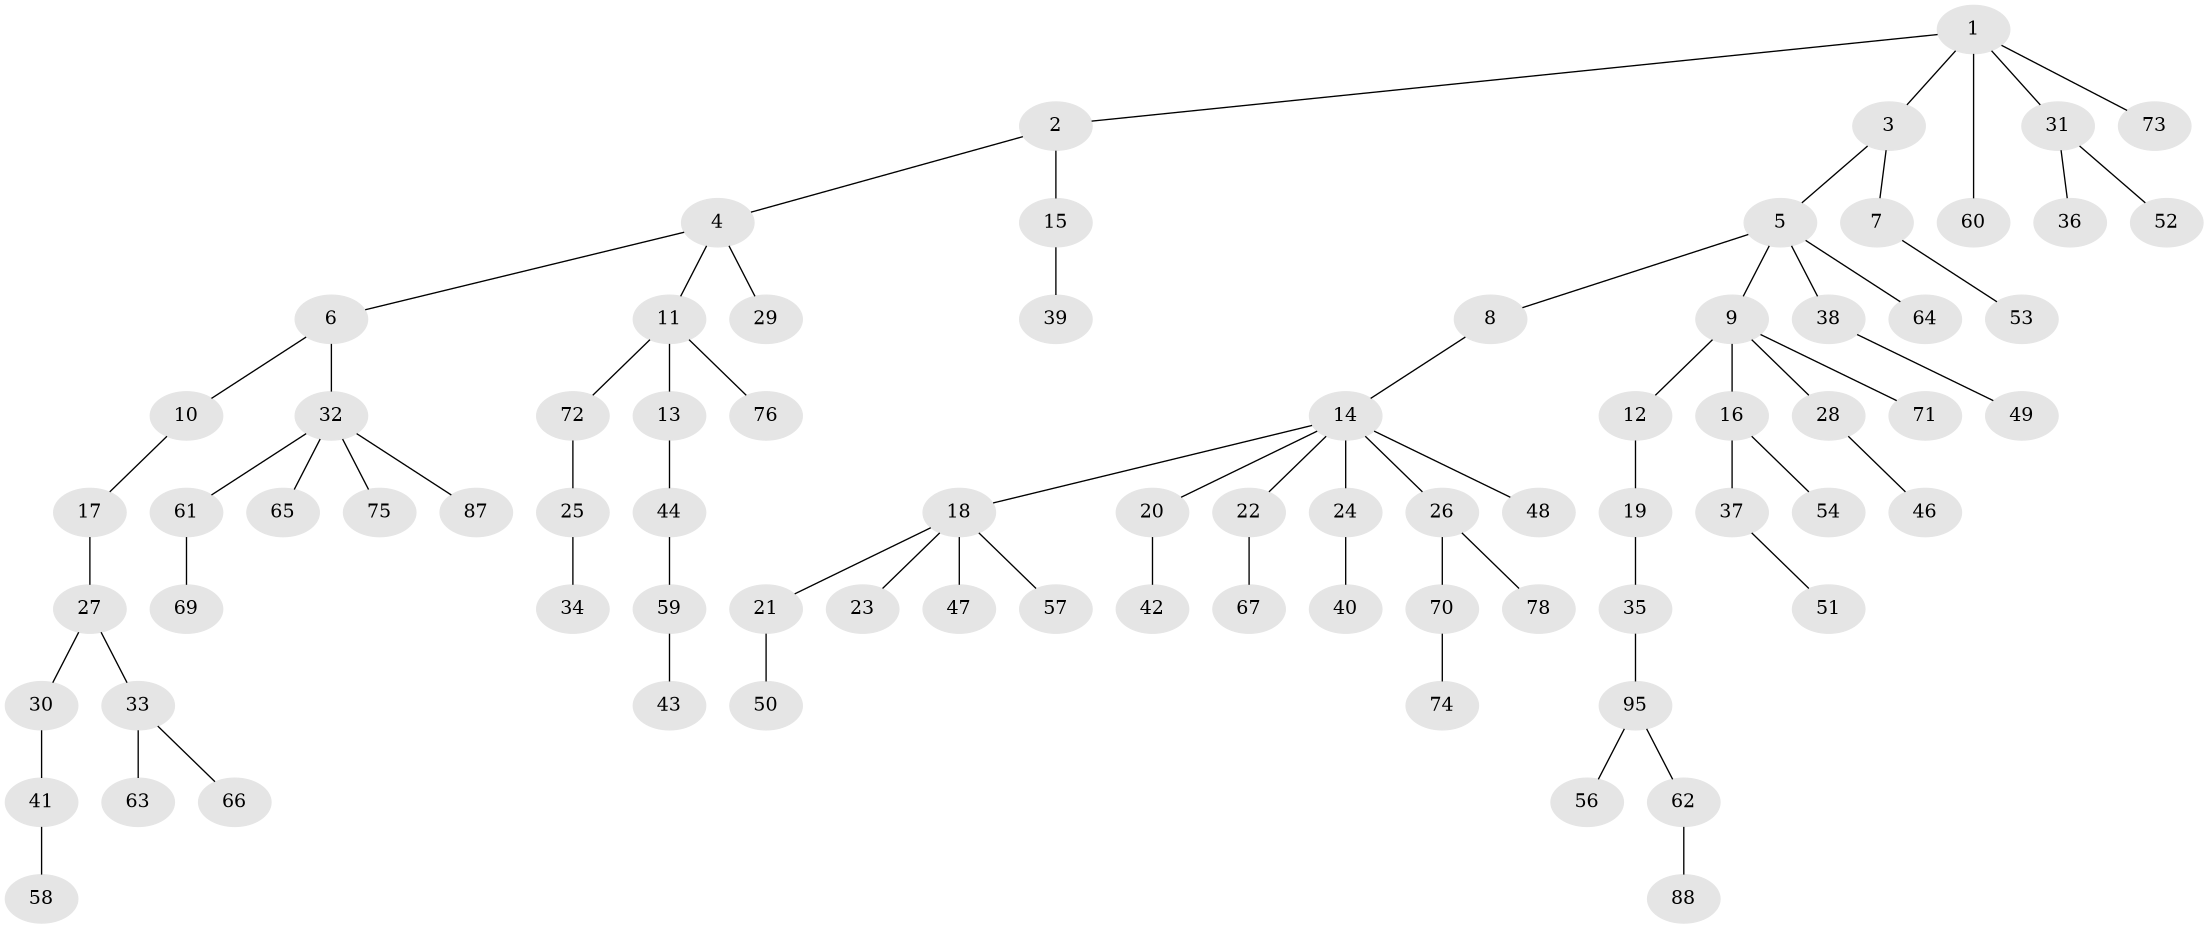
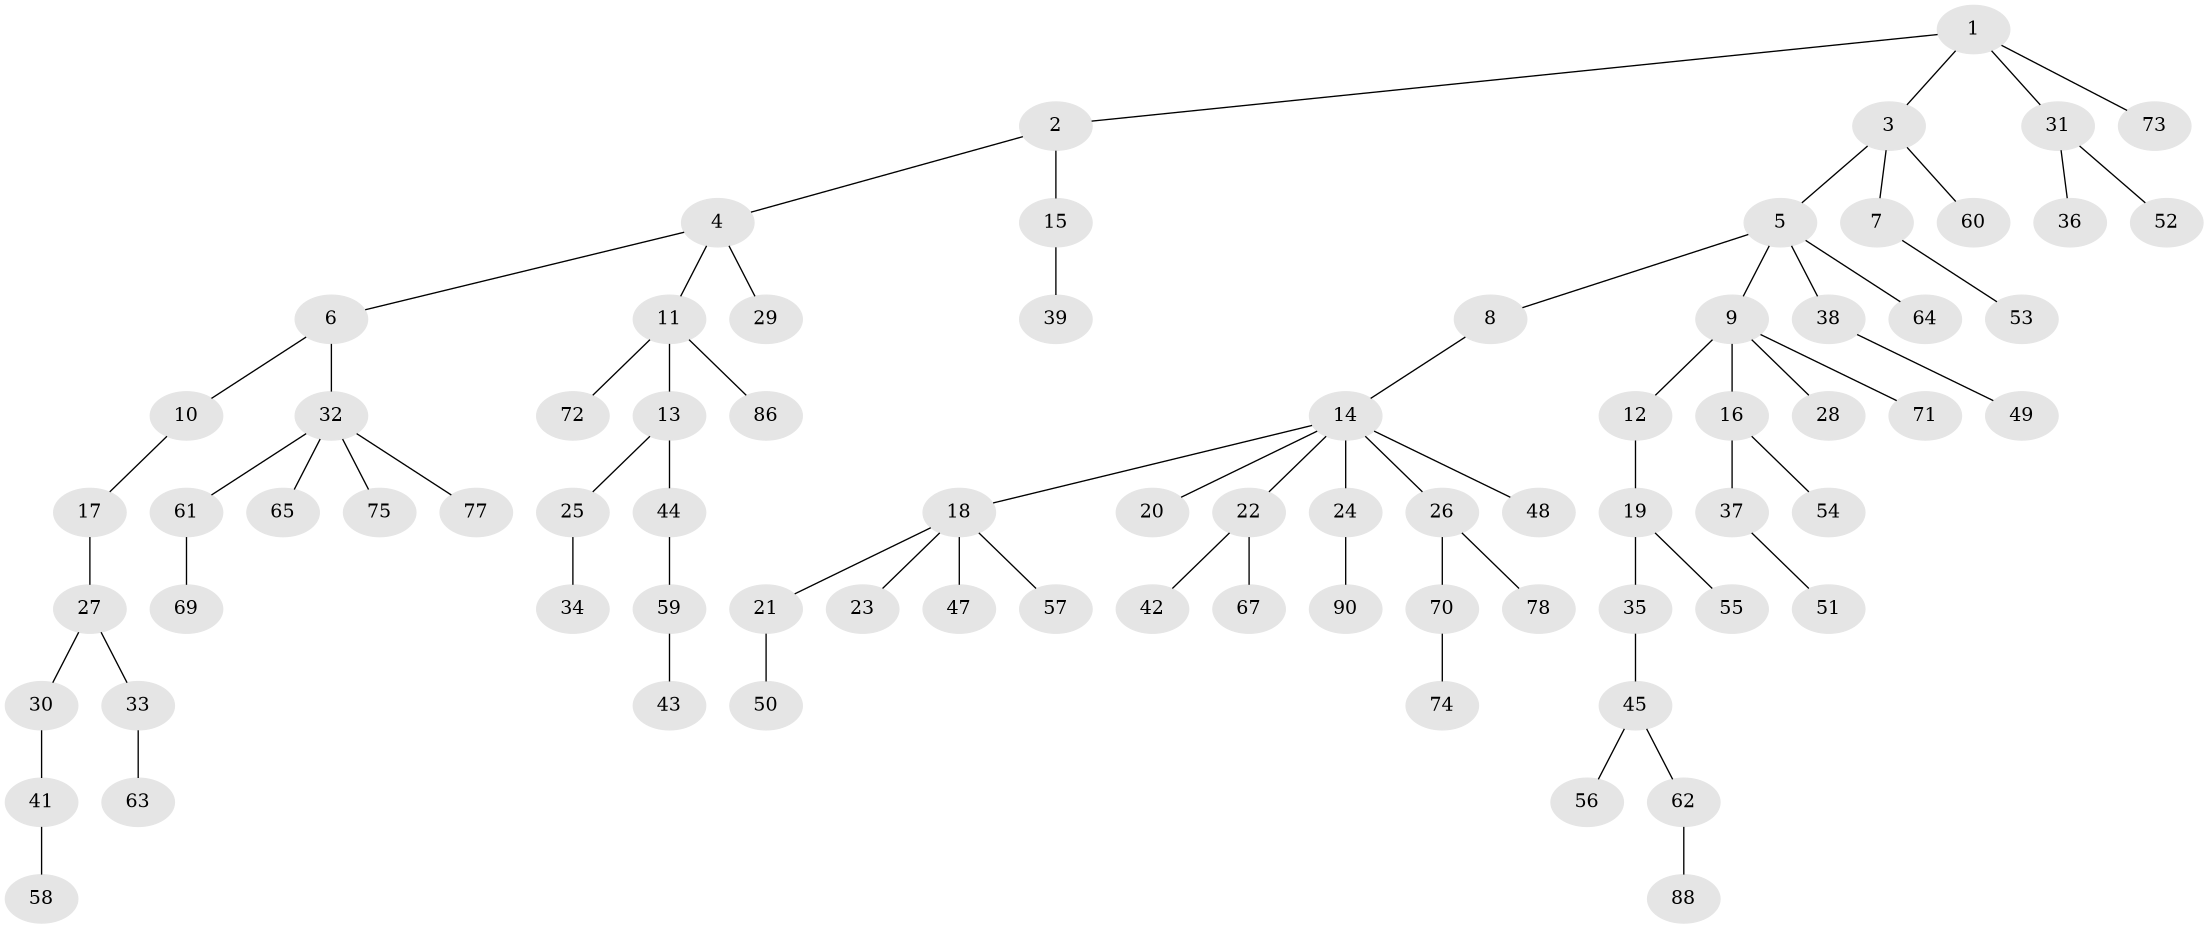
  graph {
    node [color=gray90 style=filled]
    1
    2
    3
    31
    60
    73
    4
    15
    5
    7
    36
    52
    6
    11
    29
    39
    8
    9
    38
    64
    53
    10
    32
    13
    72
-   76
+   76 [label=86]
    14
    12
    16
    28
    71
    49
    17
    61
    65
    75
-   77 [label=87]
+   77
    18
    20
    22
    24
    26
    48
    19
    37
    54
-   46
    27
    25
    44
    35
+   55
    34
    59
    21
    23
    47
    57
    42
    67
-   40
+   40 [label=90]
    70
    78
    51
    30
    33
    50
-   45 [label=95]
+   45
    74
    41
    63
-   66
    58
    69
    56
    62
    43
    n78 [label=88]
    1 -- 2
    1 -- 3
    1 -- 31
-   1 -- 60
+   3 -- 60
    1 -- 73
    2 -- 4
    2 -- 15
    3 -- 5
    3 -- 7
    31 -- 36
    31 -- 52
    4 -- 6
    4 -- 11
    4 -- 29
    15 -- 39
    5 -- 8
    5 -- 9
    5 -- 38
    5 -- 64
    7 -- 53
    6 -- 10
    6 -- 32
    11 -- 13
    11 -- 72
    11 -- 76
    8 -- 14
    9 -- 12
    9 -- 16
    9 -- 28
    9 -- 71
    38 -- 49
    10 -- 17
    32 -- 61
    32 -- 65
    32 -- 75
    32 -- 77
-   72 -- 25
+   13 -- 25
    13 -- 44
    14 -- 18
    14 -- 20
    14 -- 22
    14 -- 24
    14 -- 26
    14 -- 48
    12 -- 19
    16 -- 37
    16 -- 54
-   28 -- 46
    17 -- 27
    61 -- 69
    18 -- 21
    18 -- 23
    18 -- 47
    18 -- 57
-   20 -- 42
+   22 -- 42
    22 -- 67
    24 -- 40
    26 -- 70
    26 -- 78
    19 -- 35
+   19 -- 55
    37 -- 51
    27 -- 30
    27 -- 33
    25 -- 34
    44 -- 59
    35 -- 45
    59 -- 43
    21 -- 50
    70 -- 74
    30 -- 41
    33 -- 63
-   33 -- 66
    45 -- 56
    45 -- 62
    41 -- 58
    62 -- n78
  }
